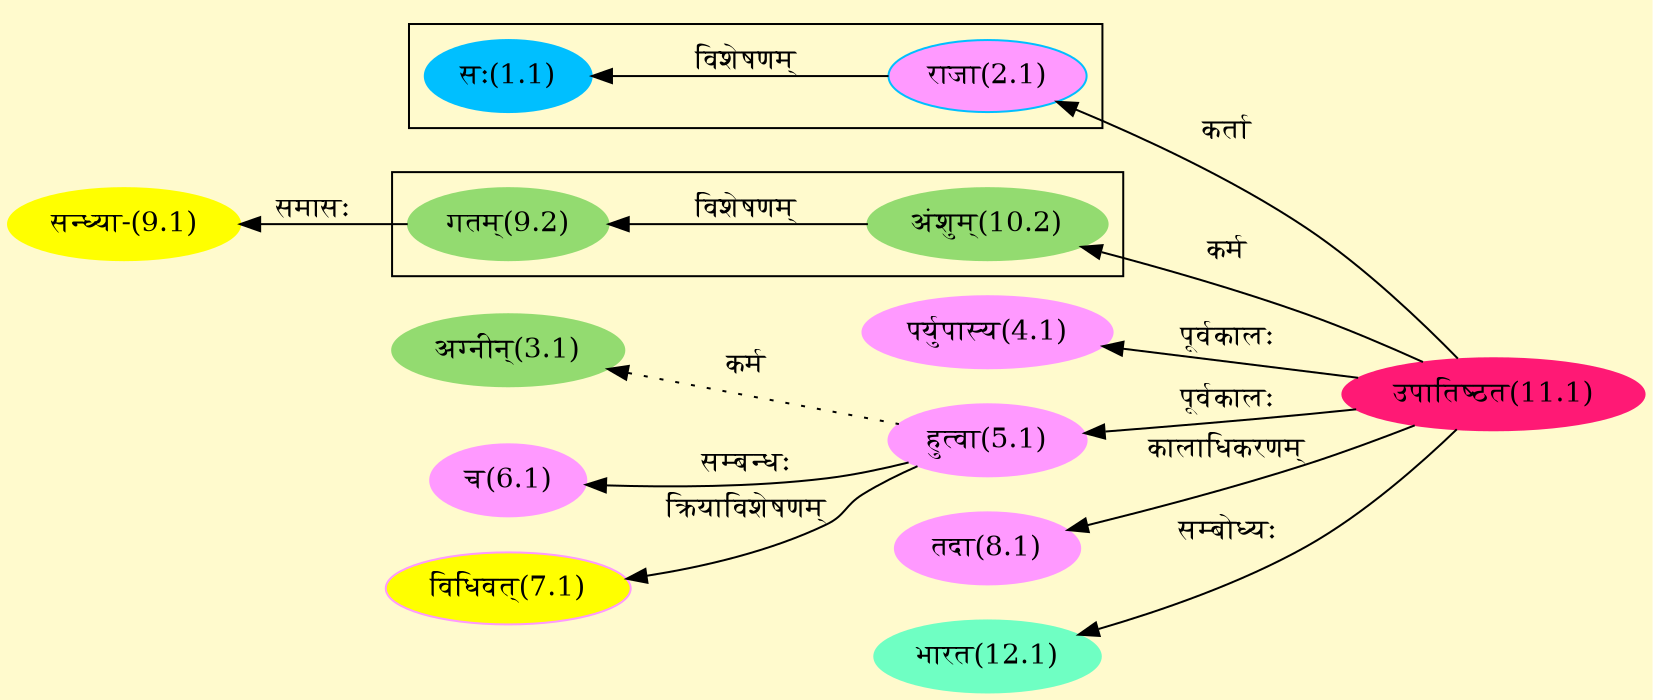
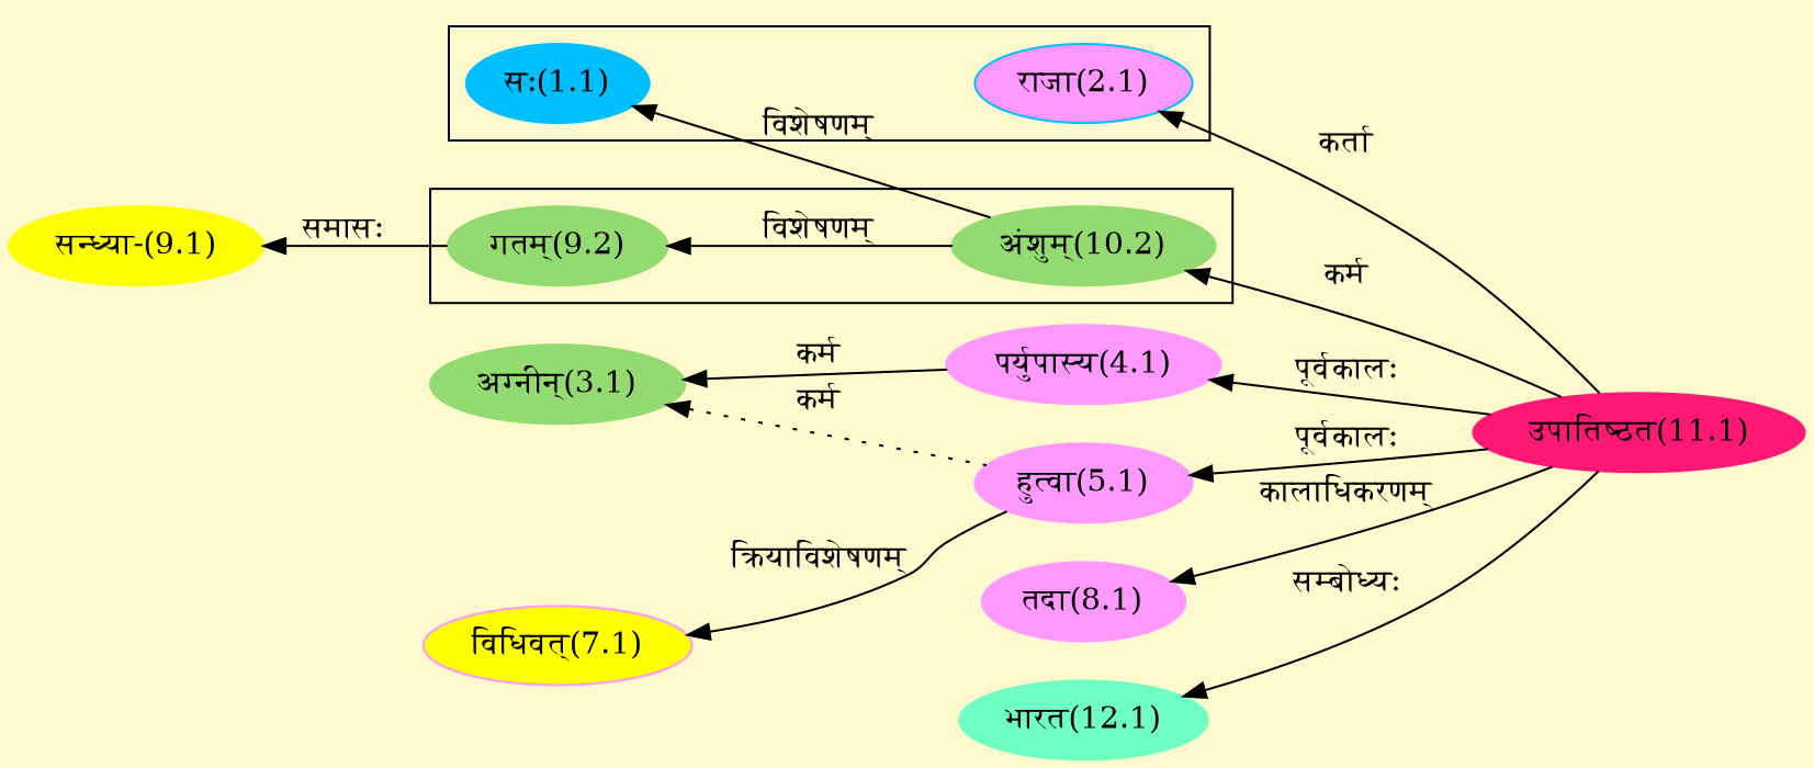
  digraph {
    bgcolor=lemonchiffon1
    compound=true
    rankdir=LR
    node [color="#FF99FF" style=filled]
    edge [dir=back]
    n1 [color="#00BFFF" label="सः(1.1)"]
    n2 [color="#00BFFF" fillcolor="#FF99FF" label="राजा(2.1)"]
    n3 [color="#93DB70" label="गतम्(9.2)"]
    n4 [color="#93DB70" label="अंशुम्(10.2)"]
    n5 [color="#FF1975" label="उपातिष्ठत(11.1)"]
    n6 [color="#93DB70" label="अग्नीन्(3.1)"]
    n7 [label="पर्युपास्य(4.1)"]
    n8 [label="हुत्वा(5.1)"]
-   n9 [label="च(6.1)"]
    n10 [fillcolor="#FFFF00" label="विधिवत्(7.1)"]
    n11 [label="तदा(8.1)"]
    n12 [color="#FFFF00" label="सन्ध्या-(9.1)"]
    n13 [color="#6FFFC3" label="भारत(12.1)"]
    subgraph cluster_1 {
      n1
      n2
    }
    subgraph cluster_2 {
      n3
      n4
    }
-   n1 -> n2 [label="विशेषणम्"]
+   n1 -> n4 [label="विशेषणम्"]
    n2 -> n5 [label="कर्ता"]
    n3 -> n4 [label="विशेषणम्"]
    n4 -> n5 [label="कर्म"]
+   n6 -> n7 [label="कर्म"]
    n6 -> n8 [label="कर्म" style=dotted]
    n7 -> n5 [label="पूर्वकालः"]
    n8 -> n5 [label="पूर्वकालः"]
-   n9 -> n8 [label="सम्बन्धः"]
    n10 -> n8 [label="क्रियाविशेषणम्"]
    n11 -> n5 [label="कालाधिकरणम्"]
    n12 -> n3 [label="समासः"]
    n13 -> n5 [label="सम्बोध्यः"]
  }
